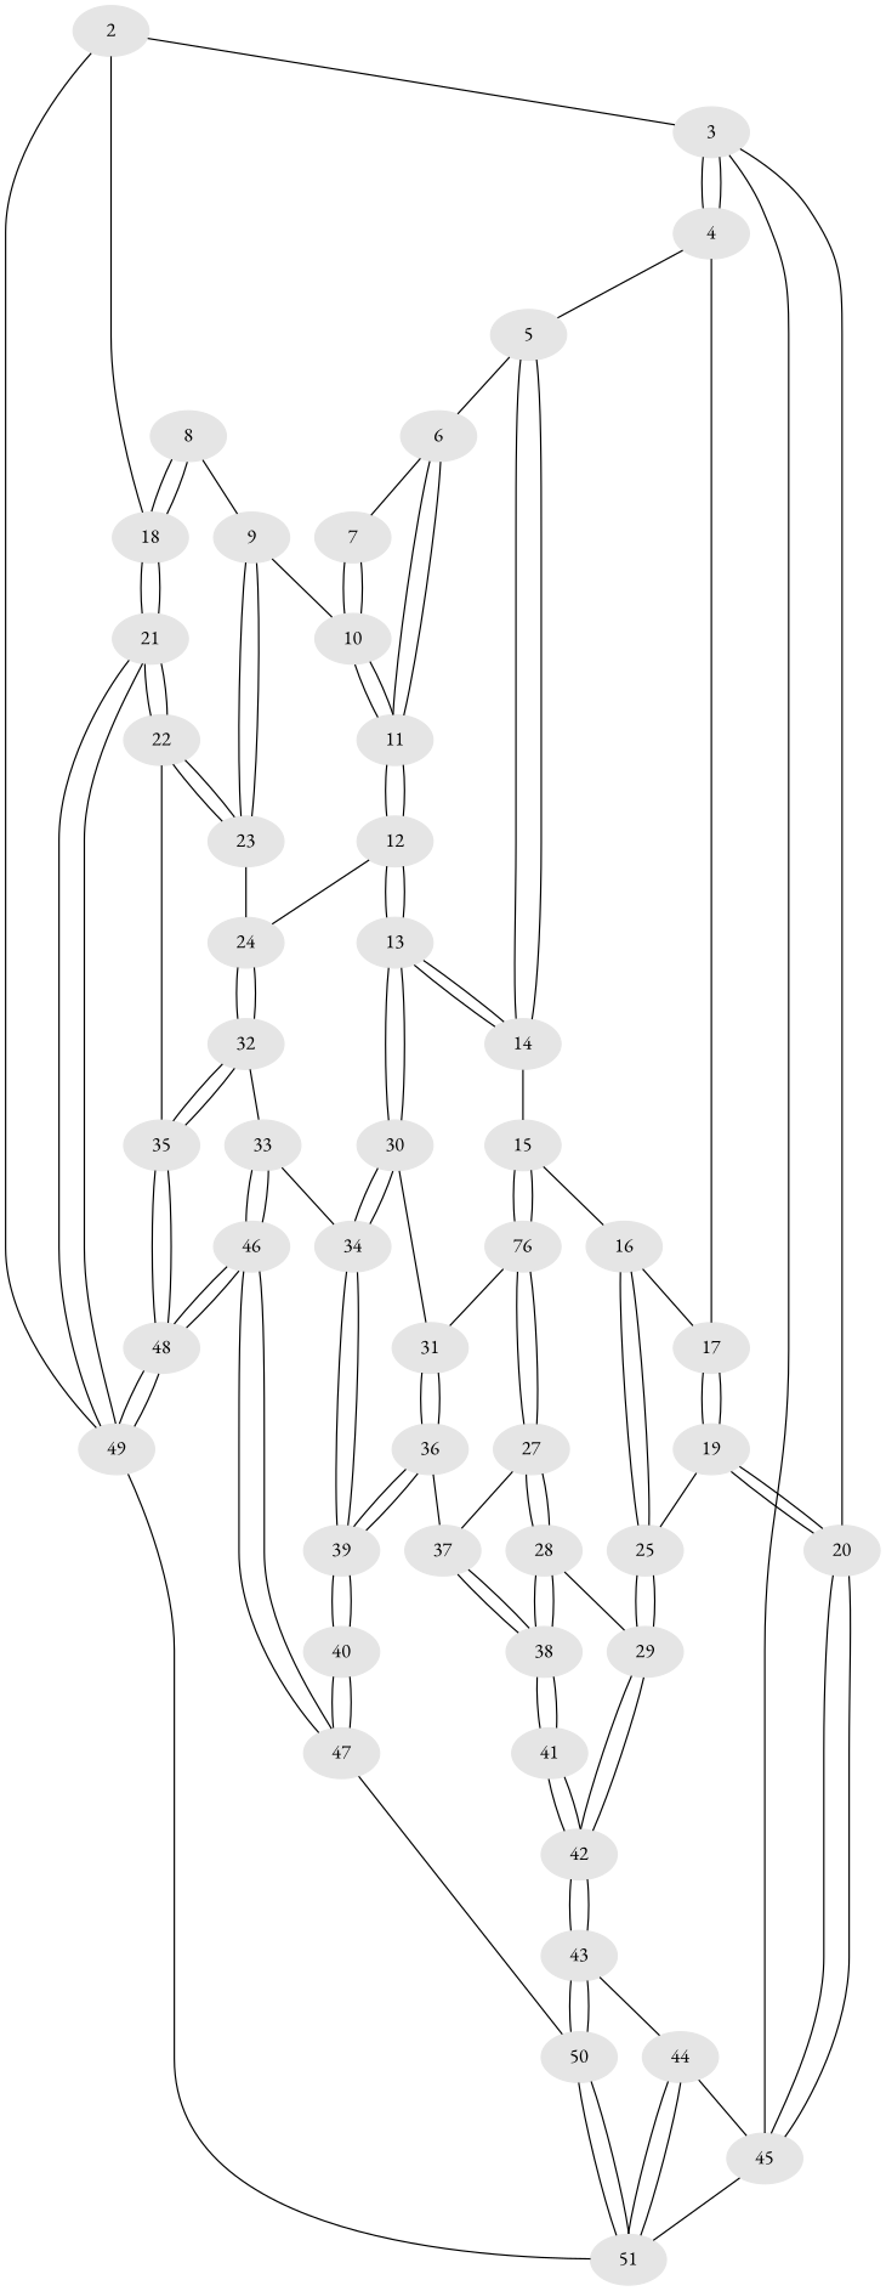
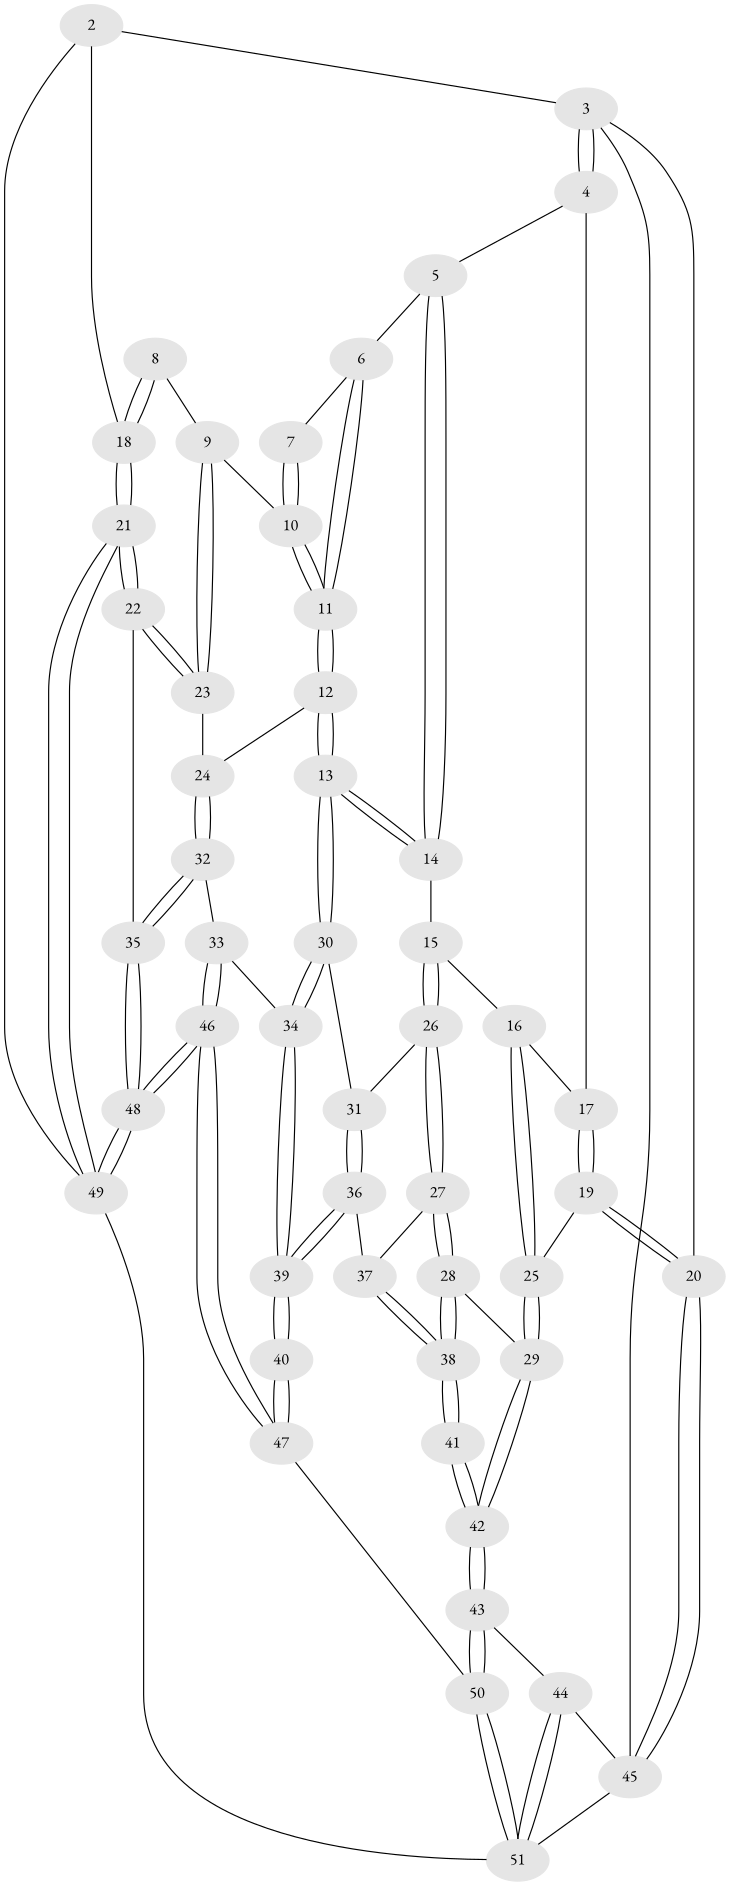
  graph {
    fontname="EB Garamond"
    node [color=gray90 fontname="EB Garamond" style=filled]
    edge [fontname="EB Garamond"]
    2
    3
    18
    49
    8
    9
    4
    20
    45
    21
    51
    5
    17
    6
    14
    19
    7
    11
    15
    10
    12
    23
    24
    13
    30
    32
    31
    34
    16
-   26 [label=76]
+   26
    25
    27
    29
    22
    35
    48
    33
    42
    28
    37
    36
    38
    41
    43
    39
    46
    47
    40
    50
    44
    2 -- 3
    2 -- 18
    2 -- 49
    3 -- 4
    3 -- 4
    3 -- 20
    3 -- 45
    18 -- 21
    18 -- 21
    49 -- 51
    8 -- 18
    8 -- 18
    8 -- 9
    9 -- 10
    9 -- 23
    9 -- 23
    4 -- 5
    4 -- 17
    20 -- 45
    20 -- 45
    45 -- 51
    21 -- 49
    21 -- 49
    21 -- 22
    21 -- 22
    5 -- 6
    5 -- 14
    5 -- 14
    17 -- 19
    17 -- 19
    6 -- 7
    6 -- 11
    6 -- 11
    14 -- 15
    19 -- 20
    19 -- 20
    19 -- 25
    7 -- 10
    7 -- 10
    11 -- 12
    11 -- 12
    15 -- 16
    15 -- 26
    15 -- 26
    10 -- 11
    10 -- 11
    12 -- 24
    12 -- 13
    12 -- 13
    23 -- 24
    24 -- 32
    24 -- 32
    13 -- 14
    13 -- 14
    13 -- 30
    13 -- 30
    30 -- 31
    30 -- 34
    30 -- 34
    32 -- 35
    32 -- 35
    32 -- 33
    31 -- 36
    31 -- 36
    34 -- 39
    34 -- 39
    16 -- 17
    16 -- 25
    16 -- 25
    26 -- 31
    26 -- 27
    26 -- 27
    25 -- 29
    25 -- 29
    27 -- 28
    27 -- 28
    27 -- 37
    29 -- 42
    29 -- 42
    22 -- 23
    22 -- 23
    22 -- 35
    35 -- 48
    35 -- 48
    48 -- 49
    48 -- 49
    33 -- 34
    33 -- 46
    33 -- 46
    42 -- 43
    42 -- 43
    28 -- 29
    28 -- 38
    28 -- 38
    37 -- 38
    37 -- 38
    36 -- 37
    36 -- 39
    36 -- 39
    38 -- 41
    38 -- 41
    41 -- 42
    41 -- 42
    43 -- 50
    43 -- 50
    43 -- 44
    39 -- 40
    39 -- 40
    46 -- 48
    46 -- 48
    46 -- 47
    46 -- 47
    47 -- 50
    40 -- 47
    40 -- 47
    50 -- 51
    50 -- 51
    44 -- 45
    44 -- 51
    44 -- 51
  }
